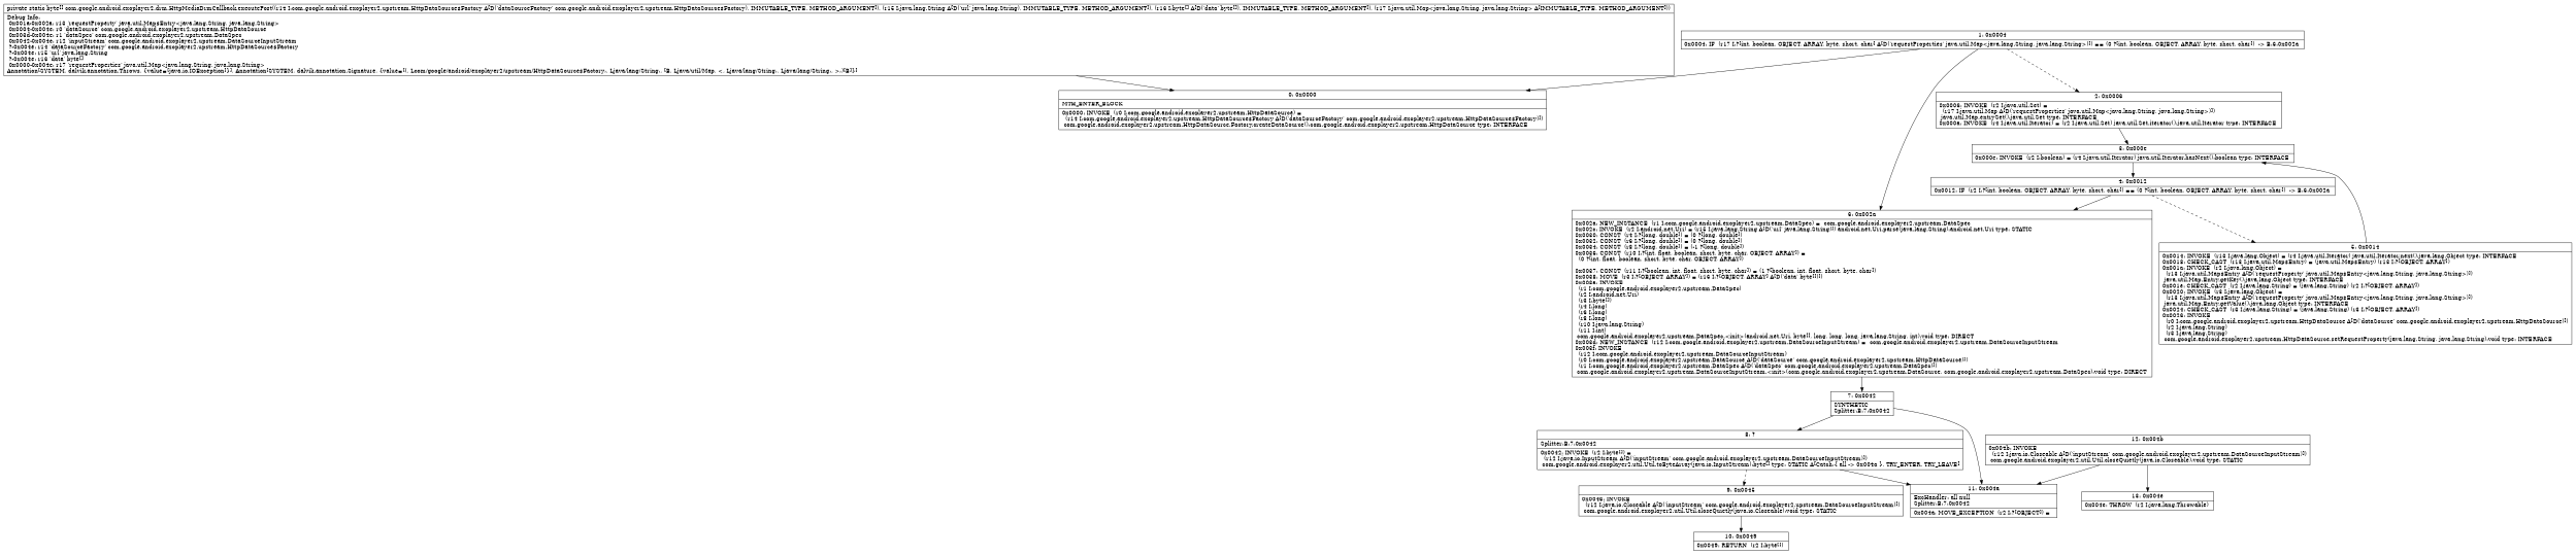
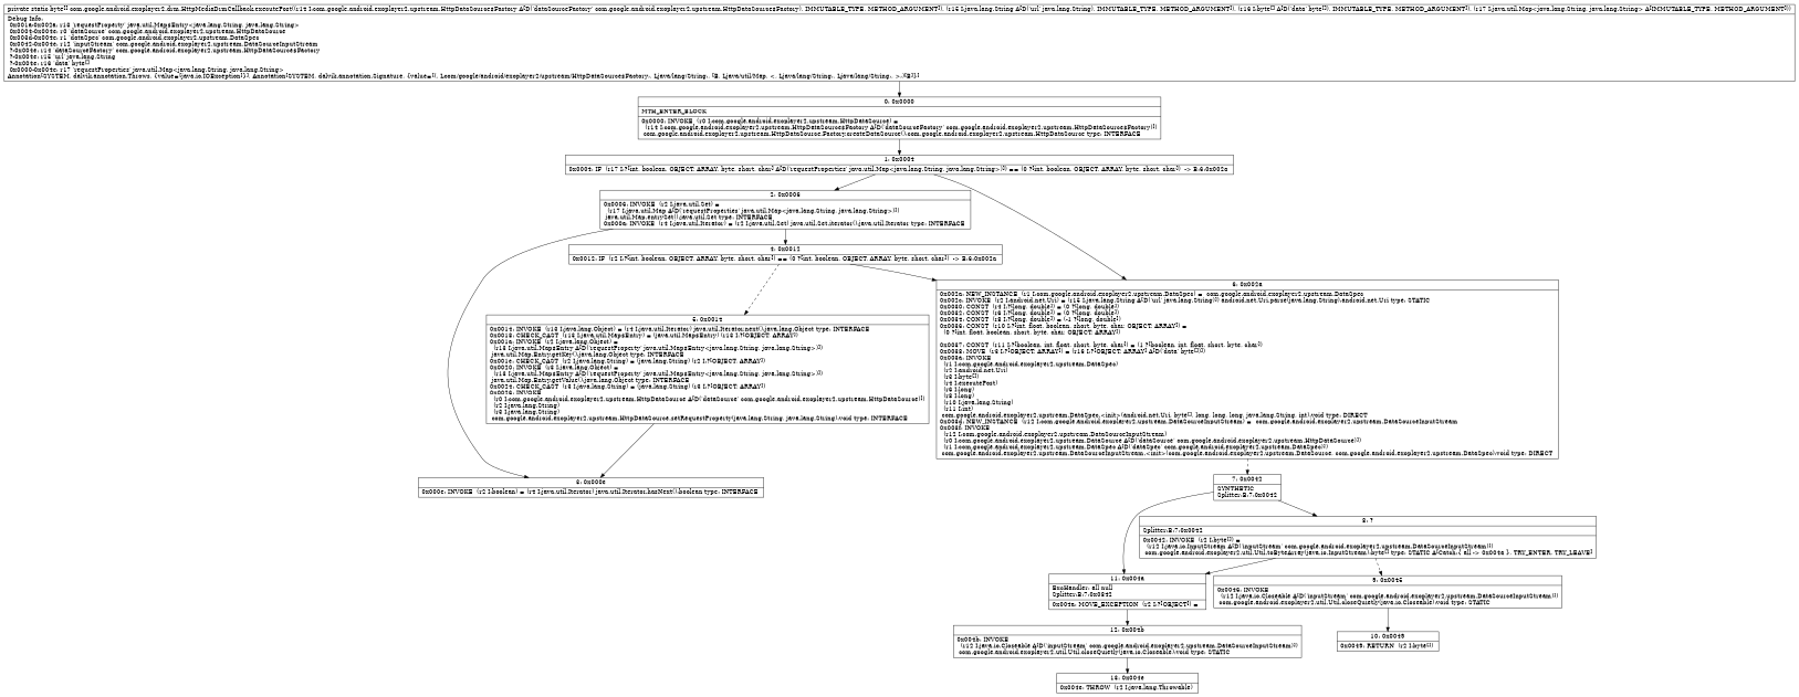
  digraph {
    node [shape=record]
    n1 [label="{0\:\ 0x0000|MTH_ENTER_BLOCK\l|0x0000: INVOKE  (r0 I:com.google.android.exoplayer2.upstream.HttpDataSource) = \l  (r14 I:com.google.android.exoplayer2.upstream.HttpDataSource$Factory A[D('dataSourceFactory' com.google.android.exoplayer2.upstream.HttpDataSource$Factory)])\l com.google.android.exoplayer2.upstream.HttpDataSource.Factory.createDataSource():com.google.android.exoplayer2.upstream.HttpDataSource type: INTERFACE \l}"]
    n2 [label="{1\:\ 0x0004|0x0004: IF  (r17 I:?[int, boolean, OBJECT, ARRAY, byte, short, char] A[D('requestProperties' java.util.Map\<java.lang.String, java.lang.String\>)]) == (0 ?[int, boolean, OBJECT, ARRAY, byte, short, char])  \-\> B:6:0x002a \l}"]
    n3 [label="{2\:\ 0x0006|0x0006: INVOKE  (r2 I:java.util.Set) = \l  (r17 I:java.util.Map A[D('requestProperties' java.util.Map\<java.lang.String, java.lang.String\>)])\l java.util.Map.entrySet():java.util.Set type: INTERFACE \l0x000a: INVOKE  (r4 I:java.util.Iterator) = (r2 I:java.util.Set) java.util.Set.iterator():java.util.Iterator type: INTERFACE \l}"]
-   n4 [label="{6\:\ 0x002a|0x002a: NEW_INSTANCE  (r1 I:com.google.android.exoplayer2.upstream.DataSpec) =  com.google.android.exoplayer2.upstream.DataSpec \l0x002c: INVOKE  (r2 I:android.net.Uri) = (r15 I:java.lang.String A[D('url' java.lang.String)]) android.net.Uri.parse(java.lang.String):android.net.Uri type: STATIC \l0x0030: CONST  (r4 I:?[long, double]) = (0 ?[long, double]) \l0x0032: CONST  (r6 I:?[long, double]) = (0 ?[long, double]) \l0x0034: CONST  (r8 I:?[long, double]) = (\-1 ?[long, double]) \l0x0036: CONST  (r10 I:?[int, float, boolean, short, byte, char, OBJECT, ARRAY]) = \l  (0 ?[int, float, boolean, short, byte, char, OBJECT, ARRAY])\l \l0x0037: CONST  (r11 I:?[boolean, int, float, short, byte, char]) = (1 ?[boolean, int, float, short, byte, char]) \l0x0038: MOVE  (r3 I:?[OBJECT, ARRAY]) = (r16 I:?[OBJECT, ARRAY] A[D('data' byte[])]) \l0x003a: INVOKE  \l  (r1 I:com.google.android.exoplayer2.upstream.DataSpec)\l  (r2 I:android.net.Uri)\l  (r3 I:byte[])\l  (r4 I:long)\l  (r6 I:long)\l  (r8 I:long)\l  (r10 I:java.lang.String)\l  (r11 I:int)\l com.google.android.exoplayer2.upstream.DataSpec.\<init\>(android.net.Uri, byte[], long, long, long, java.lang.String, int):void type: DIRECT \l0x003d: NEW_INSTANCE  (r12 I:com.google.android.exoplayer2.upstream.DataSourceInputStream) =  com.google.android.exoplayer2.upstream.DataSourceInputStream \l0x003f: INVOKE  \l  (r12 I:com.google.android.exoplayer2.upstream.DataSourceInputStream)\l  (r0 I:com.google.android.exoplayer2.upstream.DataSource A[D('dataSource' com.google.android.exoplayer2.upstream.HttpDataSource)])\l  (r1 I:com.google.android.exoplayer2.upstream.DataSpec A[D('dataSpec' com.google.android.exoplayer2.upstream.DataSpec)])\l com.google.android.exoplayer2.upstream.DataSourceInputStream.\<init\>(com.google.android.exoplayer2.upstream.DataSource, com.google.android.exoplayer2.upstream.DataSpec):void type: DIRECT \l}"]
+   n4 [label="{6\:\ 0x002a|0x002a: NEW_INSTANCE  (r1 I:com.google.android.exoplayer2.upstream.DataSpec) =  com.google.android.exoplayer2.upstream.DataSpec \l0x002c: INVOKE  (r2 I:android.net.Uri) = (r15 I:java.lang.String A[D('url' java.lang.String)]) android.net.Uri.parse(java.lang.String):android.net.Uri type: STATIC \l0x0030: CONST  (r4 I:?[long, double]) = (0 ?[long, double]) \l0x0032: CONST  (r6 I:?[long, double]) = (0 ?[long, double]) \l0x0034: CONST  (r8 I:?[long, double]) = (\-1 ?[long, double]) \l0x0036: CONST  (r10 I:?[int, float, boolean, short, byte, char, OBJECT, ARRAY]) = \l  (0 ?[int, float, boolean, short, byte, char, OBJECT, ARRAY])\l \l0x0037: CONST  (r11 I:?[boolean, int, float, short, byte, char]) = (1 ?[boolean, int, float, short, byte, char]) \l0x0038: MOVE  (r3 I:?[OBJECT, ARRAY]) = (r16 I:?[OBJECT, ARRAY] A[D('data' byte[])]) \l0x003a: INVOKE  \l  (r1 I:com.google.android.exoplayer2.upstream.DataSpec)\l  (r2 I:android.net.Uri)\l  (r3 I:byte[])\l  (r4 I:executePost)\l  (r6 I:long)\l  (r8 I:long)\l  (r10 I:java.lang.String)\l  (r11 I:int)\l com.google.android.exoplayer2.upstream.DataSpec.\<init\>(android.net.Uri, byte[], long, long, long, java.lang.String, int):void type: DIRECT \l0x003d: NEW_INSTANCE  (r12 I:com.google.android.exoplayer2.upstream.DataSourceInputStream) =  com.google.android.exoplayer2.upstream.DataSourceInputStream \l0x003f: INVOKE  \l  (r12 I:com.google.android.exoplayer2.upstream.DataSourceInputStream)\l  (r0 I:com.google.android.exoplayer2.upstream.DataSource A[D('dataSource' com.google.android.exoplayer2.upstream.HttpDataSource)])\l  (r1 I:com.google.android.exoplayer2.upstream.DataSpec A[D('dataSpec' com.google.android.exoplayer2.upstream.DataSpec)])\l com.google.android.exoplayer2.upstream.DataSourceInputStream.\<init\>(com.google.android.exoplayer2.upstream.DataSource, com.google.android.exoplayer2.upstream.DataSpec):void type: DIRECT \l}"]
    n5 [label="{3\:\ 0x000e|0x000e: INVOKE  (r2 I:boolean) = (r4 I:java.util.Iterator) java.util.Iterator.hasNext():boolean type: INTERFACE \l}"]
    n6 [label="{7\:\ 0x0042|SYNTHETIC\lSplitter:B:7:0x0042\l}"]
    n7 [label="{4\:\ 0x0012|0x0012: IF  (r2 I:?[int, boolean, OBJECT, ARRAY, byte, short, char]) == (0 ?[int, boolean, OBJECT, ARRAY, byte, short, char])  \-\> B:6:0x002a \l}"]
    n8 [label="{5\:\ 0x0014|0x0014: INVOKE  (r13 I:java.lang.Object) = (r4 I:java.util.Iterator) java.util.Iterator.next():java.lang.Object type: INTERFACE \l0x0018: CHECK_CAST  (r13 I:java.util.Map$Entry) = (java.util.Map$Entry) (r13 I:?[OBJECT, ARRAY]) \l0x001a: INVOKE  (r2 I:java.lang.Object) = \l  (r13 I:java.util.Map$Entry A[D('requestProperty' java.util.Map$Entry\<java.lang.String, java.lang.String\>)])\l java.util.Map.Entry.getKey():java.lang.Object type: INTERFACE \l0x001e: CHECK_CAST  (r2 I:java.lang.String) = (java.lang.String) (r2 I:?[OBJECT, ARRAY]) \l0x0020: INVOKE  (r3 I:java.lang.Object) = \l  (r13 I:java.util.Map$Entry A[D('requestProperty' java.util.Map$Entry\<java.lang.String, java.lang.String\>)])\l java.util.Map.Entry.getValue():java.lang.Object type: INTERFACE \l0x0024: CHECK_CAST  (r3 I:java.lang.String) = (java.lang.String) (r3 I:?[OBJECT, ARRAY]) \l0x0026: INVOKE  \l  (r0 I:com.google.android.exoplayer2.upstream.HttpDataSource A[D('dataSource' com.google.android.exoplayer2.upstream.HttpDataSource)])\l  (r2 I:java.lang.String)\l  (r3 I:java.lang.String)\l com.google.android.exoplayer2.upstream.HttpDataSource.setRequestProperty(java.lang.String, java.lang.String):void type: INTERFACE \l}"]
    n9 [label="{8\:\ ?|Splitter:B:7:0x0042\l|0x0042: INVOKE  (r2 I:byte[]) = \l  (r12 I:java.io.InputStream A[D('inputStream' com.google.android.exoplayer2.upstream.DataSourceInputStream)])\l com.google.android.exoplayer2.util.Util.toByteArray(java.io.InputStream):byte[] type: STATIC A[Catch:\{ all \-\> 0x004a \}, TRY_ENTER, TRY_LEAVE]\l}"]
-   n10 [label="{11\:\ 0x004a|ExcHandler: all null\lSplitter:B:7:0x0042\l|0x004a: MOVE_EXCEPTION  (r2 I:?[OBJECT]) =  \l}"]
+   n10 [label="{11\:\ 0x004a|ExcHandler: all null\lSplitter:B:7:0x0842\l|0x004a: MOVE_EXCEPTION  (r2 I:?[OBJECT]) =  \l}"]
    n11 [label="{9\:\ 0x0045|0x0046: INVOKE  \l  (r12 I:java.io.Closeable A[D('inputStream' com.google.android.exoplayer2.upstream.DataSourceInputStream)])\l com.google.android.exoplayer2.util.Util.closeQuietly(java.io.Closeable):void type: STATIC \l}"]
    n12 [label="{12\:\ 0x004b|0x004b: INVOKE  \l  (r12 I:java.io.Closeable A[D('inputStream' com.google.android.exoplayer2.upstream.DataSourceInputStream)])\l com.google.android.exoplayer2.util.Util.closeQuietly(java.io.Closeable):void type: STATIC \l}"]
    n13 [label="{10\:\ 0x0049|0x0049: RETURN  (r2 I:byte[]) \l}"]
    n14 [label="{13\:\ 0x004e|0x004e: THROW  (r2 I:java.lang.Throwable) \l}"]
    n15 [label="{private static byte[] com.google.android.exoplayer2.drm.HttpMediaDrmCallback.executePost((r14 I:com.google.android.exoplayer2.upstream.HttpDataSource$Factory A[D('dataSourceFactory' com.google.android.exoplayer2.upstream.HttpDataSource$Factory), IMMUTABLE_TYPE, METHOD_ARGUMENT]), (r15 I:java.lang.String A[D('url' java.lang.String), IMMUTABLE_TYPE, METHOD_ARGUMENT]), (r16 I:byte[] A[D('data' byte[]), IMMUTABLE_TYPE, METHOD_ARGUMENT]), (r17 I:java.util.Map\<java.lang.String, java.lang.String\> A[IMMUTABLE_TYPE, METHOD_ARGUMENT]))  | Debug Info:\l  0x001a\-0x002a: r13 'requestProperty' java.util.Map$Entry\<java.lang.String, java.lang.String\>\l  0x0004\-0x004e: r0 'dataSource' com.google.android.exoplayer2.upstream.HttpDataSource\l  0x003d\-0x004e: r1 'dataSpec' com.google.android.exoplayer2.upstream.DataSpec\l  0x0042\-0x004e: r12 'inputStream' com.google.android.exoplayer2.upstream.DataSourceInputStream\l  ?\-0x004e: r14 'dataSourceFactory' com.google.android.exoplayer2.upstream.HttpDataSource$Factory\l  ?\-0x004e: r15 'url' java.lang.String\l  ?\-0x004e: r16 'data' byte[]\l  0x0000\-0x004e: r17 'requestProperties' java.util.Map\<java.lang.String, java.lang.String\>\lAnnotation[SYSTEM, dalvik.annotation.Throws, \{value=[java.io.IOException]\}], Annotation[SYSTEM, dalvik.annotation.Signature, \{value=[(, Lcom\/google\/android\/exoplayer2\/upstream\/HttpDataSource$Factory;, Ljava\/lang\/String;, [B, Ljava\/util\/Map, \<, Ljava\/lang\/String;, Ljava\/lang\/String;, \>;)[B]\}]\l}"]
-   n2 -> n1
-   n2 -> n3 [style=dashed]
+   n1 -> n2
+   n2 -> n3 [style=solid]
    n2 -> n4
    n3 -> n5
-   n4 -> n6
-   n5 -> n7
+   n4 -> n6 [style=dashed]
+   n3 -> n7
    n6 -> n9
    n6 -> n10
    n7 -> n4
    n7 -> n8 [style=dashed]
    n8 -> n5
    n9 -> n10
    n9 -> n11 [style=dashed]
-   n12 -> n10
+   n10 -> n12
    n11 -> n13
    n12 -> n14
    n15 -> n1
  }
